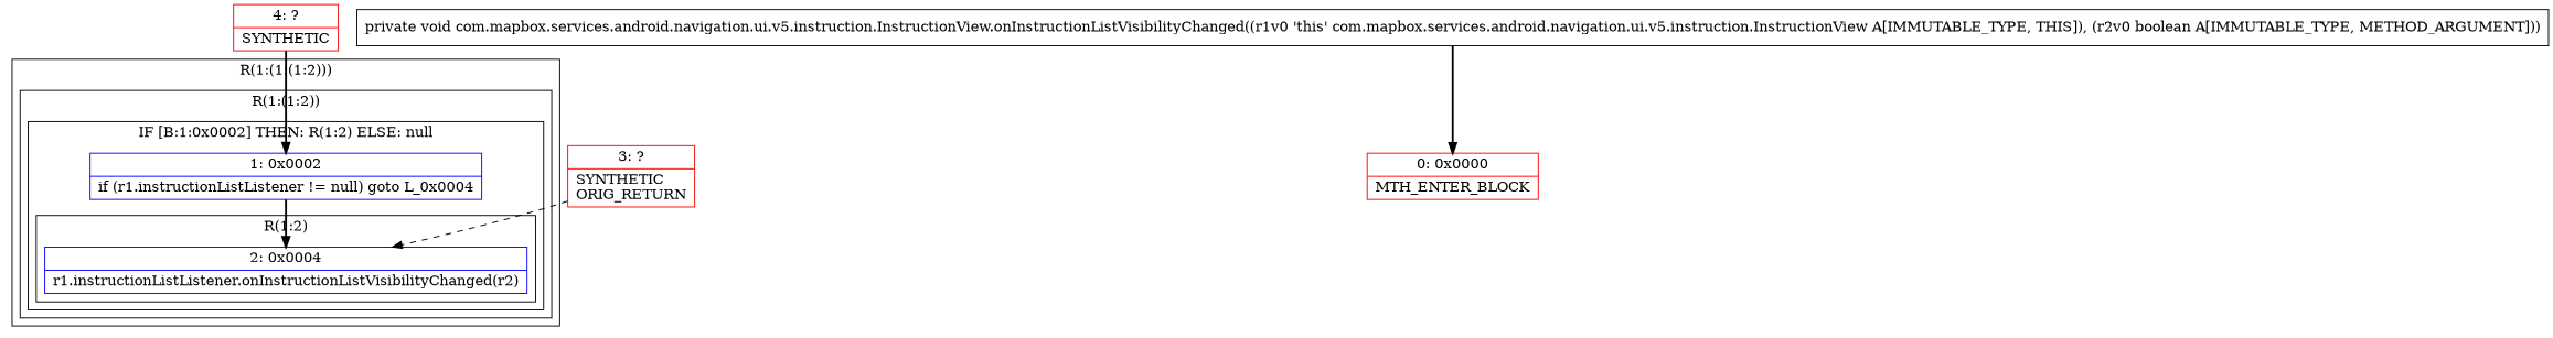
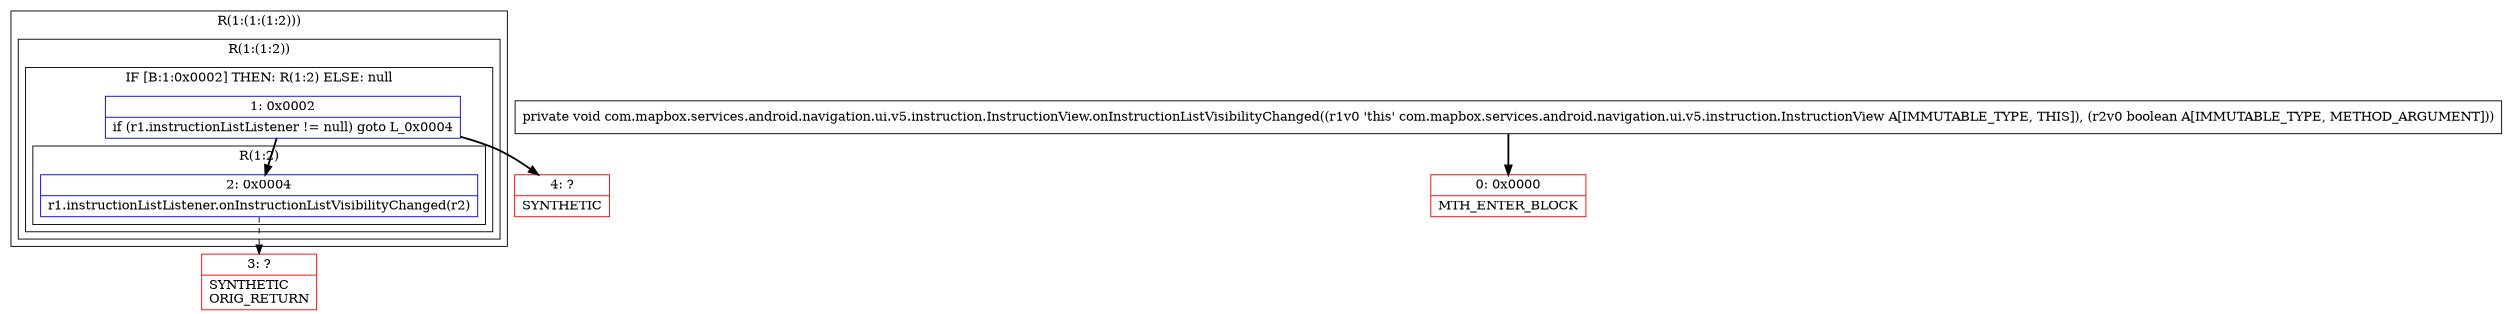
  digraph {
    node [color=red shape=record]
    edge [style=bold]
    n1 [color=blue label="{2\:\ 0x0004|r1.instructionListListener.onInstructionListVisibilityChanged(r2)\l}"]
    n2 [color=blue label="{1\:\ 0x0002|if (r1.instructionListListener != null) goto L_0x0004\l}"]
    n3 [label="{3\:\ ?|SYNTHETIC\lORIG_RETURN\l}"]
    n4 [label="{4\:\ ?|SYNTHETIC\l}"]
    n5 [label="{0\:\ 0x0000|MTH_ENTER_BLOCK\l}"]
    n6 [label="{private void com.mapbox.services.android.navigation.ui.v5.instruction.InstructionView.onInstructionListVisibilityChanged((r1v0 'this' com.mapbox.services.android.navigation.ui.v5.instruction.InstructionView A[IMMUTABLE_TYPE, THIS]), (r2v0 boolean A[IMMUTABLE_TYPE, METHOD_ARGUMENT])) }" color=""]
    subgraph cluster_1 {
      label="R(1:(1:(1:2)))"
      subgraph cluster_2 {
        label="R(1:(1:2))"
        subgraph cluster_3 {
          label="IF [B:1:0x0002] THEN: R(1:2) ELSE: null"
          n2
          subgraph cluster_4 {
            label="R(1:2)"
            n1
          }
        }
      }
    }
-   n3 -> n1 [style=dashed]
+   n1 -> n3 [style=dashed]
    n2 -> n1
-   n4 -> n2
+   n2 -> n4
    n6 -> n5
  }
